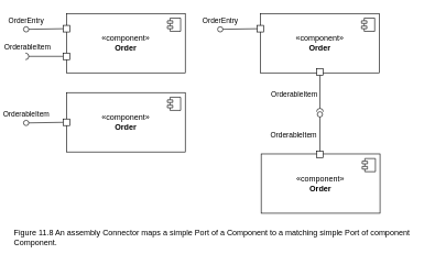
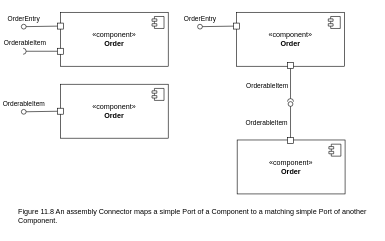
  <mxCell id="0" />
  <mxCell id="1" parent="0" />
  <mxCell id="2" value="«component»&lt;br&gt;&lt;b&gt;Order&lt;br&gt;&lt;/b&gt;" style="html=1;dropTarget=0;whiteSpace=wrap;labelBackgroundColor=none;" parent="1" vertex="1"><mxGeometry x="100" y="20" width="180" height="90" as="geometry" /></mxCell>
  <mxCell id="3" value="" style="shape=module;jettyWidth=8;jettyHeight=4;labelBackgroundColor=none;" parent="2" vertex="1"><mxGeometry x="1" width="20" height="20" relative="1" as="geometry"><mxPoint x="-27" y="7" as="offset" /></mxGeometry></mxCell>
  <mxCell id="4" value="«component»&lt;br&gt;&lt;b&gt;Order&lt;br&gt;&lt;/b&gt;" style="html=1;dropTarget=0;whiteSpace=wrap;labelBackgroundColor=none;" parent="1" vertex="1"><mxGeometry x="100" y="140" width="180" height="90" as="geometry" /></mxCell>
  <mxCell id="5" value="" style="shape=module;jettyWidth=8;jettyHeight=4;labelBackgroundColor=none;" parent="4" vertex="1"><mxGeometry x="1" width="20" height="20" relative="1" as="geometry"><mxPoint x="-27" y="7" as="offset" /></mxGeometry></mxCell>
  <mxCell id="6" value="" style="html=1;rounded=0;labelBackgroundColor=none;" parent="1" vertex="1"><mxGeometry x="95" y="38" width="10" height="10" as="geometry" /></mxCell>
  <mxCell id="7" value="" style="endArrow=none;html=1;rounded=0;align=center;verticalAlign=top;endFill=0;labelBackgroundColor=none;endSize=2;" parent="1" source="6" target="8" edge="1"><mxGeometry relative="1" as="geometry" /></mxCell>
  <mxCell id="8" value="OrderEntry" style="ellipse;html=1;fontSize=11;align=center;fillColor=none;points=[];aspect=fixed;resizable=0;verticalAlign=bottom;labelPosition=center;verticalLabelPosition=top;flipH=1;labelBackgroundColor=none;" parent="1" vertex="1"><mxGeometry x="35" y="40" width="8" height="8" as="geometry" /></mxCell>
  <mxCell id="9" value="" style="html=1;rounded=0;labelBackgroundColor=none;" parent="1" vertex="1"><mxGeometry x="95" y="180" width="10" height="10" as="geometry" /></mxCell>
  <mxCell id="10" value="" style="endArrow=none;html=1;rounded=0;align=center;verticalAlign=top;endFill=0;labelBackgroundColor=none;endSize=2;" parent="1" source="9" target="11" edge="1"><mxGeometry relative="1" as="geometry" /></mxCell>
  <mxCell id="11" value="OrderableItem" style="ellipse;html=1;fontSize=11;align=center;fillColor=none;points=[];aspect=fixed;resizable=0;verticalAlign=bottom;labelPosition=center;verticalLabelPosition=top;flipH=1;labelBackgroundColor=none;" parent="1" vertex="1"><mxGeometry x="35" y="182" width="8" height="8" as="geometry" /></mxCell>
  <mxCell id="12" value="" style="html=1;rounded=0;direction=south;labelBackgroundColor=none;" parent="1" vertex="1"><mxGeometry x="95" y="80" width="10" height="10" as="geometry" /></mxCell>
  <mxCell id="13" value="" style="endArrow=none;html=1;rounded=0;align=center;verticalAlign=top;endFill=0;labelBackgroundColor=none;endSize=2;" parent="1" source="14" target="12" edge="1"><mxGeometry relative="1" as="geometry" /></mxCell>
  <mxCell id="14" value="OrderableItem" style="shape=requiredInterface;html=1;fontSize=11;align=center;fillColor=none;points=[];aspect=fixed;resizable=0;verticalAlign=bottom;labelPosition=center;verticalLabelPosition=top;flipH=1;direction=west;labelBackgroundColor=none;" parent="1" vertex="1"><mxGeometry x="38" y="80" width="5" height="10" as="geometry" /></mxCell>
  <mxCell id="15" value="«component»&lt;br&gt;&lt;b&gt;Order&lt;br&gt;&lt;/b&gt;" style="html=1;dropTarget=0;whiteSpace=wrap;labelBackgroundColor=none;" parent="1" vertex="1"><mxGeometry x="394" y="20" width="180" height="90" as="geometry" /></mxCell>
  <mxCell id="16" value="" style="shape=module;jettyWidth=8;jettyHeight=4;labelBackgroundColor=none;" parent="15" vertex="1"><mxGeometry x="1" width="20" height="20" relative="1" as="geometry"><mxPoint x="-27" y="7" as="offset" /></mxGeometry></mxCell>
  <mxCell id="17" value="«component»&lt;br&gt;&lt;b&gt;Order&lt;br&gt;&lt;/b&gt;" style="html=1;dropTarget=0;whiteSpace=wrap;labelBackgroundColor=none;" parent="1" vertex="1"><mxGeometry x="395" y="233" width="180" height="90" as="geometry" /></mxCell>
  <mxCell id="18" value="" style="shape=module;jettyWidth=8;jettyHeight=4;labelBackgroundColor=none;" parent="17" vertex="1"><mxGeometry x="1" width="20" height="20" relative="1" as="geometry"><mxPoint x="-27" y="7" as="offset" /></mxGeometry></mxCell>
  <mxCell id="19" value="" style="html=1;rounded=0;labelBackgroundColor=none;" parent="1" vertex="1"><mxGeometry x="389" y="38" width="10" height="10" as="geometry" /></mxCell>
  <mxCell id="20" value="" style="endArrow=none;html=1;rounded=0;align=center;verticalAlign=top;endFill=0;labelBackgroundColor=none;endSize=2;" parent="1" source="19" target="21" edge="1"><mxGeometry relative="1" as="geometry" /></mxCell>
  <mxCell id="21" value="OrderEntry" style="ellipse;html=1;fontSize=11;align=center;fillColor=none;points=[];aspect=fixed;resizable=0;verticalAlign=bottom;labelPosition=center;verticalLabelPosition=top;flipH=1;labelBackgroundColor=none;" parent="1" vertex="1"><mxGeometry x="329" y="40" width="8" height="8" as="geometry" /></mxCell>
  <mxCell id="22" value="" style="html=1;rounded=0;labelBackgroundColor=none;" parent="1" vertex="1"><mxGeometry x="479" y="229" width="10" height="10" as="geometry" /></mxCell>
  <mxCell id="23" value="" style="endArrow=none;html=1;rounded=0;align=center;verticalAlign=top;endFill=0;labelBackgroundColor=none;endSize=2;" parent="1" source="31" edge="1"><mxGeometry relative="1" as="geometry"><mxPoint x="484" y="169" as="targetPoint" /></mxGeometry></mxCell>
  <mxCell id="24" value="" style="group;rotation=90;labelBackgroundColor=none;" parent="1" vertex="1" connectable="0"><mxGeometry x="410" y="180" width="79" height="10" as="geometry" /></mxCell>
  <mxCell id="25" value="" style="html=1;rounded=0;direction=south;labelBackgroundColor=none;" parent="24" vertex="1"><mxGeometry x="69" y="-76" width="10" height="10" as="geometry" /></mxCell>
  <mxCell id="26" value="" style="endArrow=none;html=1;rounded=0;align=center;verticalAlign=top;endFill=0;labelBackgroundColor=none;endSize=2;" parent="24" target="25" edge="1"><mxGeometry relative="1" as="geometry"><mxPoint x="74" y="-16" as="sourcePoint" /></mxGeometry></mxCell>
  <mxCell id="27" value="OrderableItem" style="edgeLabel;html=1;align=center;verticalAlign=middle;resizable=0;points=[];labelBackgroundColor=none;" parent="26" vertex="1" connectable="0"><mxGeometry x="-0.088" relative="1" as="geometry"><mxPoint x="-40" as="offset" /></mxGeometry></mxCell>
  <mxCell id="28" value="" style="shape=requiredInterface;html=1;fontSize=11;align=center;fillColor=none;points=[];aspect=fixed;resizable=0;verticalAlign=bottom;labelPosition=center;verticalLabelPosition=top;flipH=1;direction=north;labelBackgroundColor=none;" parent="1" vertex="1"><mxGeometry x="479" y="164" width="10" height="5" as="geometry" /></mxCell>
  <mxCell id="29" value="" style="endArrow=none;html=1;rounded=0;align=center;verticalAlign=top;endFill=0;labelBackgroundColor=none;endSize=2;" parent="1" source="22" target="31" edge="1"><mxGeometry relative="1" as="geometry"><mxPoint x="484" y="229" as="sourcePoint" /><mxPoint x="484" y="169" as="targetPoint" /></mxGeometry></mxCell>
  <mxCell id="30" value="OrderableItem" style="edgeLabel;html=1;align=center;verticalAlign=middle;resizable=0;points=[];labelBackgroundColor=none;" parent="29" vertex="1" connectable="0"><mxGeometry x="-0.223" relative="1" as="geometry"><mxPoint x="-41" y="-6" as="offset" /></mxGeometry></mxCell>
  <mxCell id="31" value="" style="ellipse;html=1;fontSize=11;align=center;fillColor=none;points=[];aspect=fixed;resizable=0;verticalAlign=bottom;labelPosition=center;verticalLabelPosition=top;flipH=1;labelBackgroundColor=none;" parent="1" vertex="1"><mxGeometry x="480" y="169" width="8" height="8" as="geometry" /></mxCell>
- <mxCell id="32" value="&lt;div&gt;Figure 11.8 An assembly Connector maps a simple Port of a Component to a matching simple Port of component&lt;/div&gt;&lt;div style=&quot;text-align: left;&quot;&gt;Component.&lt;/div&gt;" style="text;html=1;align=center;verticalAlign=middle;resizable=0;points=[];autosize=1;strokeColor=none;fillColor=none;labelBackgroundColor=none;" parent="1" vertex="1"><mxGeometry x="20" y="340" width="600" height="40" as="geometry" /></mxCell>
+ <mxCell id="32" value="&lt;div&gt;Figure 11.8 An assembly Connector maps a simple Port of a Component to a matching simple Port of another&lt;/div&gt;&lt;div style=&quot;text-align: left;&quot;&gt;Component.&lt;/div&gt;" style="text;html=1;align=center;verticalAlign=middle;resizable=0;points=[];autosize=1;strokeColor=none;fillColor=none;labelBackgroundColor=none;" parent="1" vertex="1"><mxGeometry x="20" y="340" width="600" height="40" as="geometry" /></mxCell>
